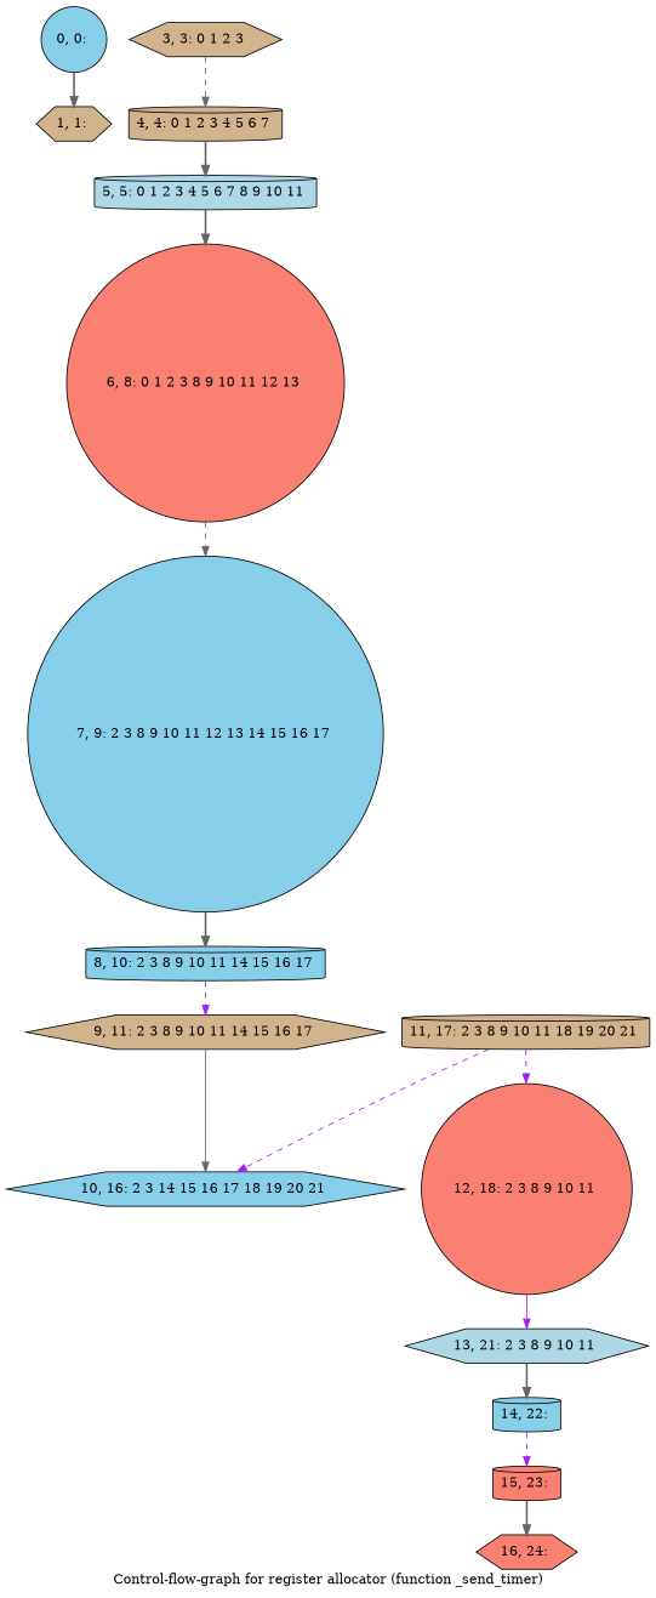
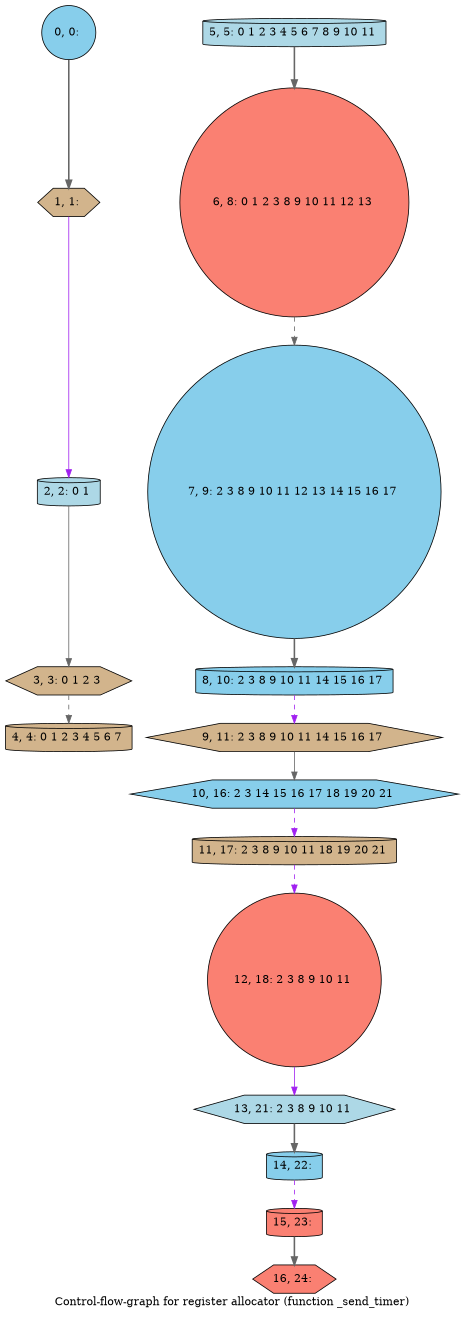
  digraph {
    label="Control-flow-graph for register allocator (function _send_timer)"
    node [fillcolor=skyblue shape=cylinder style=filled]
    edge [color=gray40 style=bold]
    n1 [label="0, 0: " shape=circle]
    n2 [fillcolor=tan label="1, 1: " shape=hexagon]
+   n3 [fillcolor=lightblue label="2, 2: 0 1 "]
    n4 [fillcolor=tan label="3, 3: 0 1 2 3 " shape=hexagon]
    n5 [fillcolor=tan label="4, 4: 0 1 2 3 4 5 6 7 "]
    n6 [fillcolor=lightblue label="5, 5: 0 1 2 3 4 5 6 7 8 9 10 11 "]
    n7 [fillcolor=salmon label="6, 8: 0 1 2 3 8 9 10 11 12 13 " shape=circle]
    n8 [label="7, 9: 2 3 8 9 10 11 12 13 14 15 16 17 " shape=circle]
    n9 [label="8, 10: 2 3 8 9 10 11 14 15 16 17 "]
    n10 [fillcolor=tan label="9, 11: 2 3 8 9 10 11 14 15 16 17 " shape=hexagon]
    n11 [label="10, 16: 2 3 14 15 16 17 18 19 20 21 " shape=hexagon]
    n12 [fillcolor=tan label="11, 17: 2 3 8 9 10 11 18 19 20 21 "]
    n13 [fillcolor=salmon label="12, 18: 2 3 8 9 10 11 " shape=circle]
    n14 [fillcolor=lightblue label="13, 21: 2 3 8 9 10 11 " shape=hexagon]
    n15 [label="14, 22: "]
    n16 [fillcolor=salmon label="15, 23: "]
    n17 [fillcolor=salmon label="16, 24: " shape=hexagon]
    n1 -> n2
+   n2 -> n3 [color=purple style=solid]
+   n3 -> n4 [style=solid]
    n4 -> n5 [style=dashed]
-   n5 -> n6
    n6 -> n7
    n7 -> n8 [style=dashed]
    n8 -> n9
    n9 -> n10 [color=purple style=dashed]
    n10 -> n11 [style=solid]
-   n12 -> n11 [color=purple style=dashed]
+   n11 -> n12 [color=purple style=dashed]
    n12 -> n13 [color=purple style=dashed]
    n13 -> n14 [color=purple style=solid]
    n14 -> n15
    n15 -> n16 [color=purple style=dashed]
    n16 -> n17
  }
